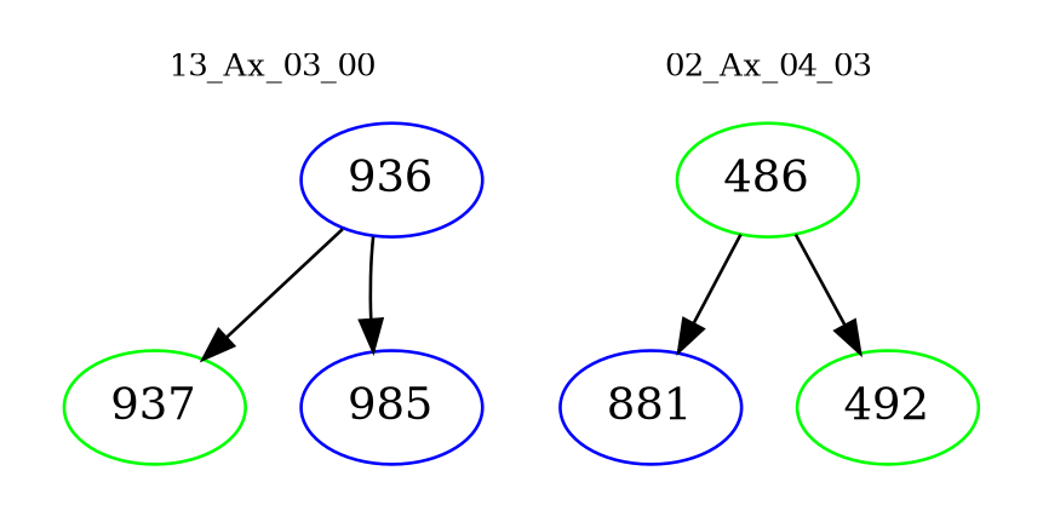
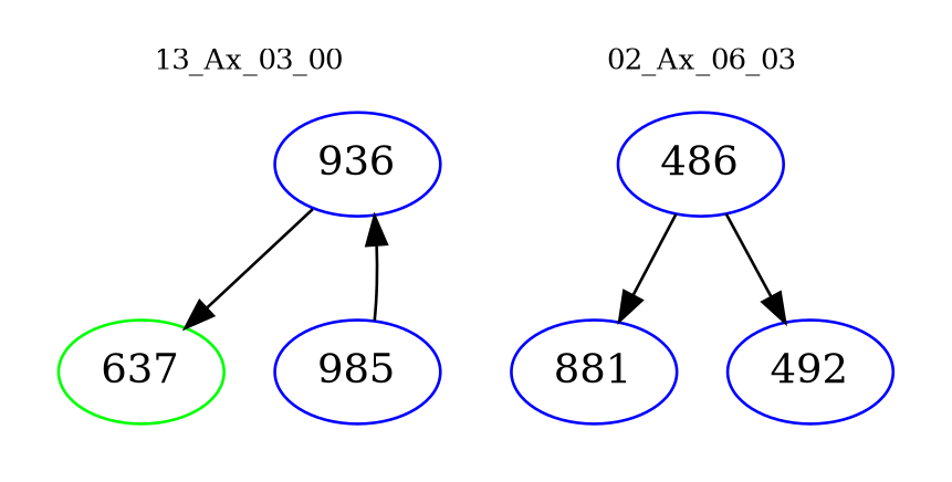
  digraph {
    node [color=blue]
    edge [color=black]
    n1 [label=936]
-   n2 [color=green label=937]
+   n2 [color=green label=637]
    n3 [label=985]
-   n4 [color=green label=486]
+   n4 [label=486]
    n5 [label=881]
-   n6 [color=green label=492]
+   n6 [label=492]
    subgraph cluster_1 {
      color=white
      fontsize=10
      label="13_Ax_03_00"
      n1
      n2
      n3
    }
    subgraph cluster_2 {
      color=white
      fontsize=10
-     label="02_Ax_04_03"
+     label="02_Ax_06_03"
      n4
      n5
      n6
    }
    n1 -> n2
-   n1 -> n3
+   n3 -> n1
    n4 -> n5
    n4 -> n6
  }
